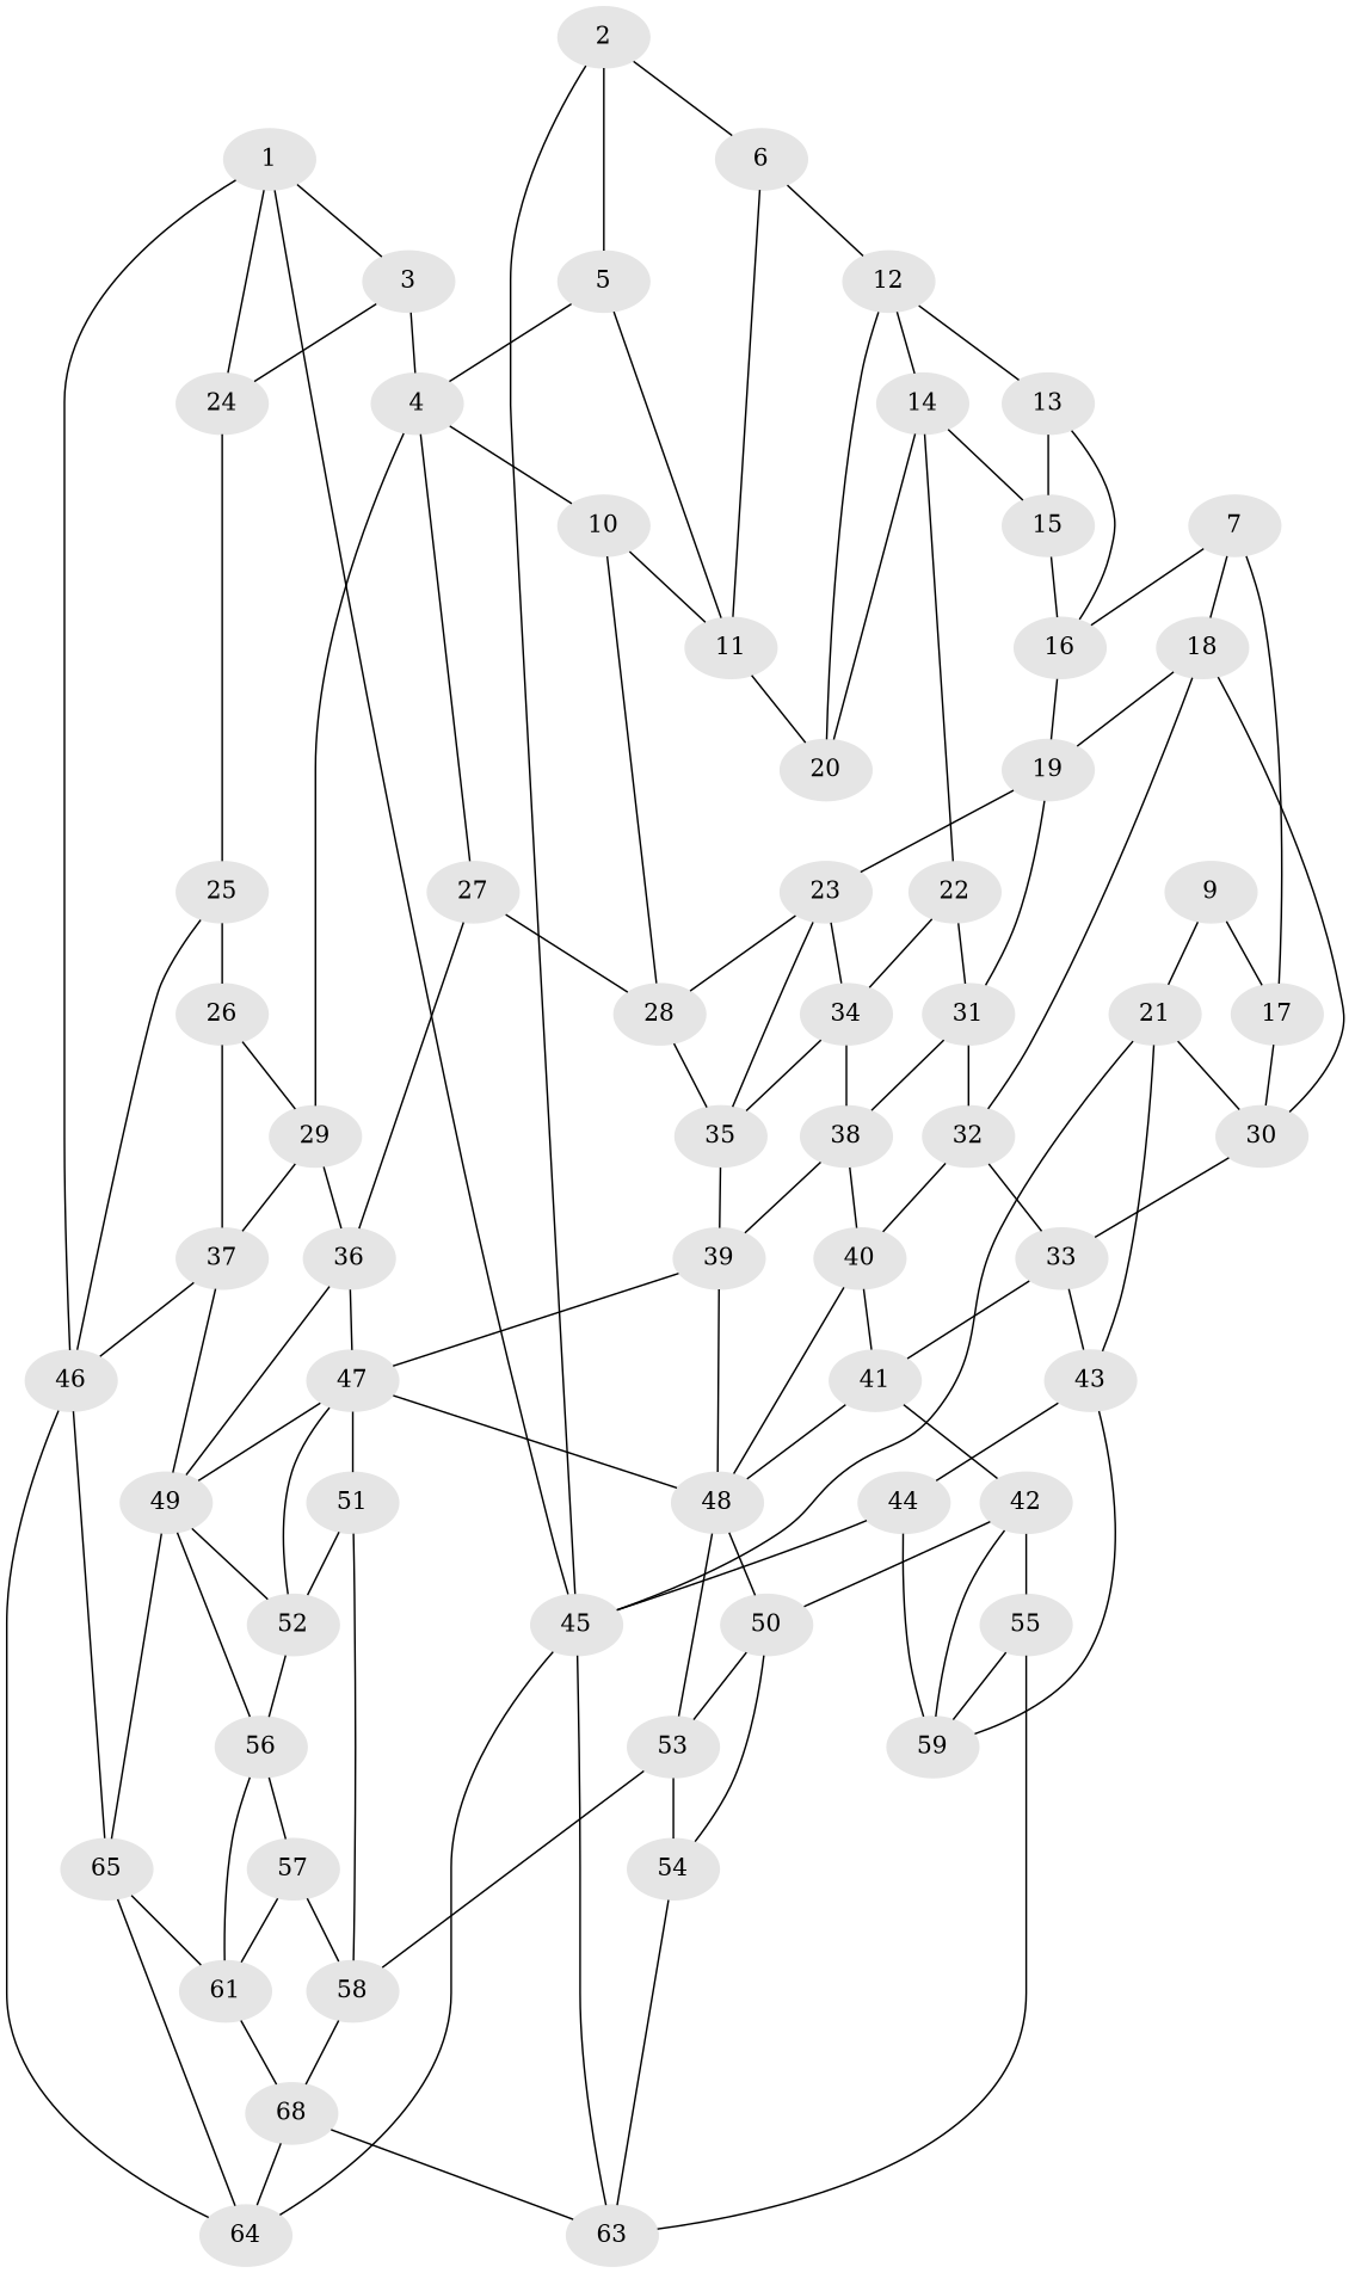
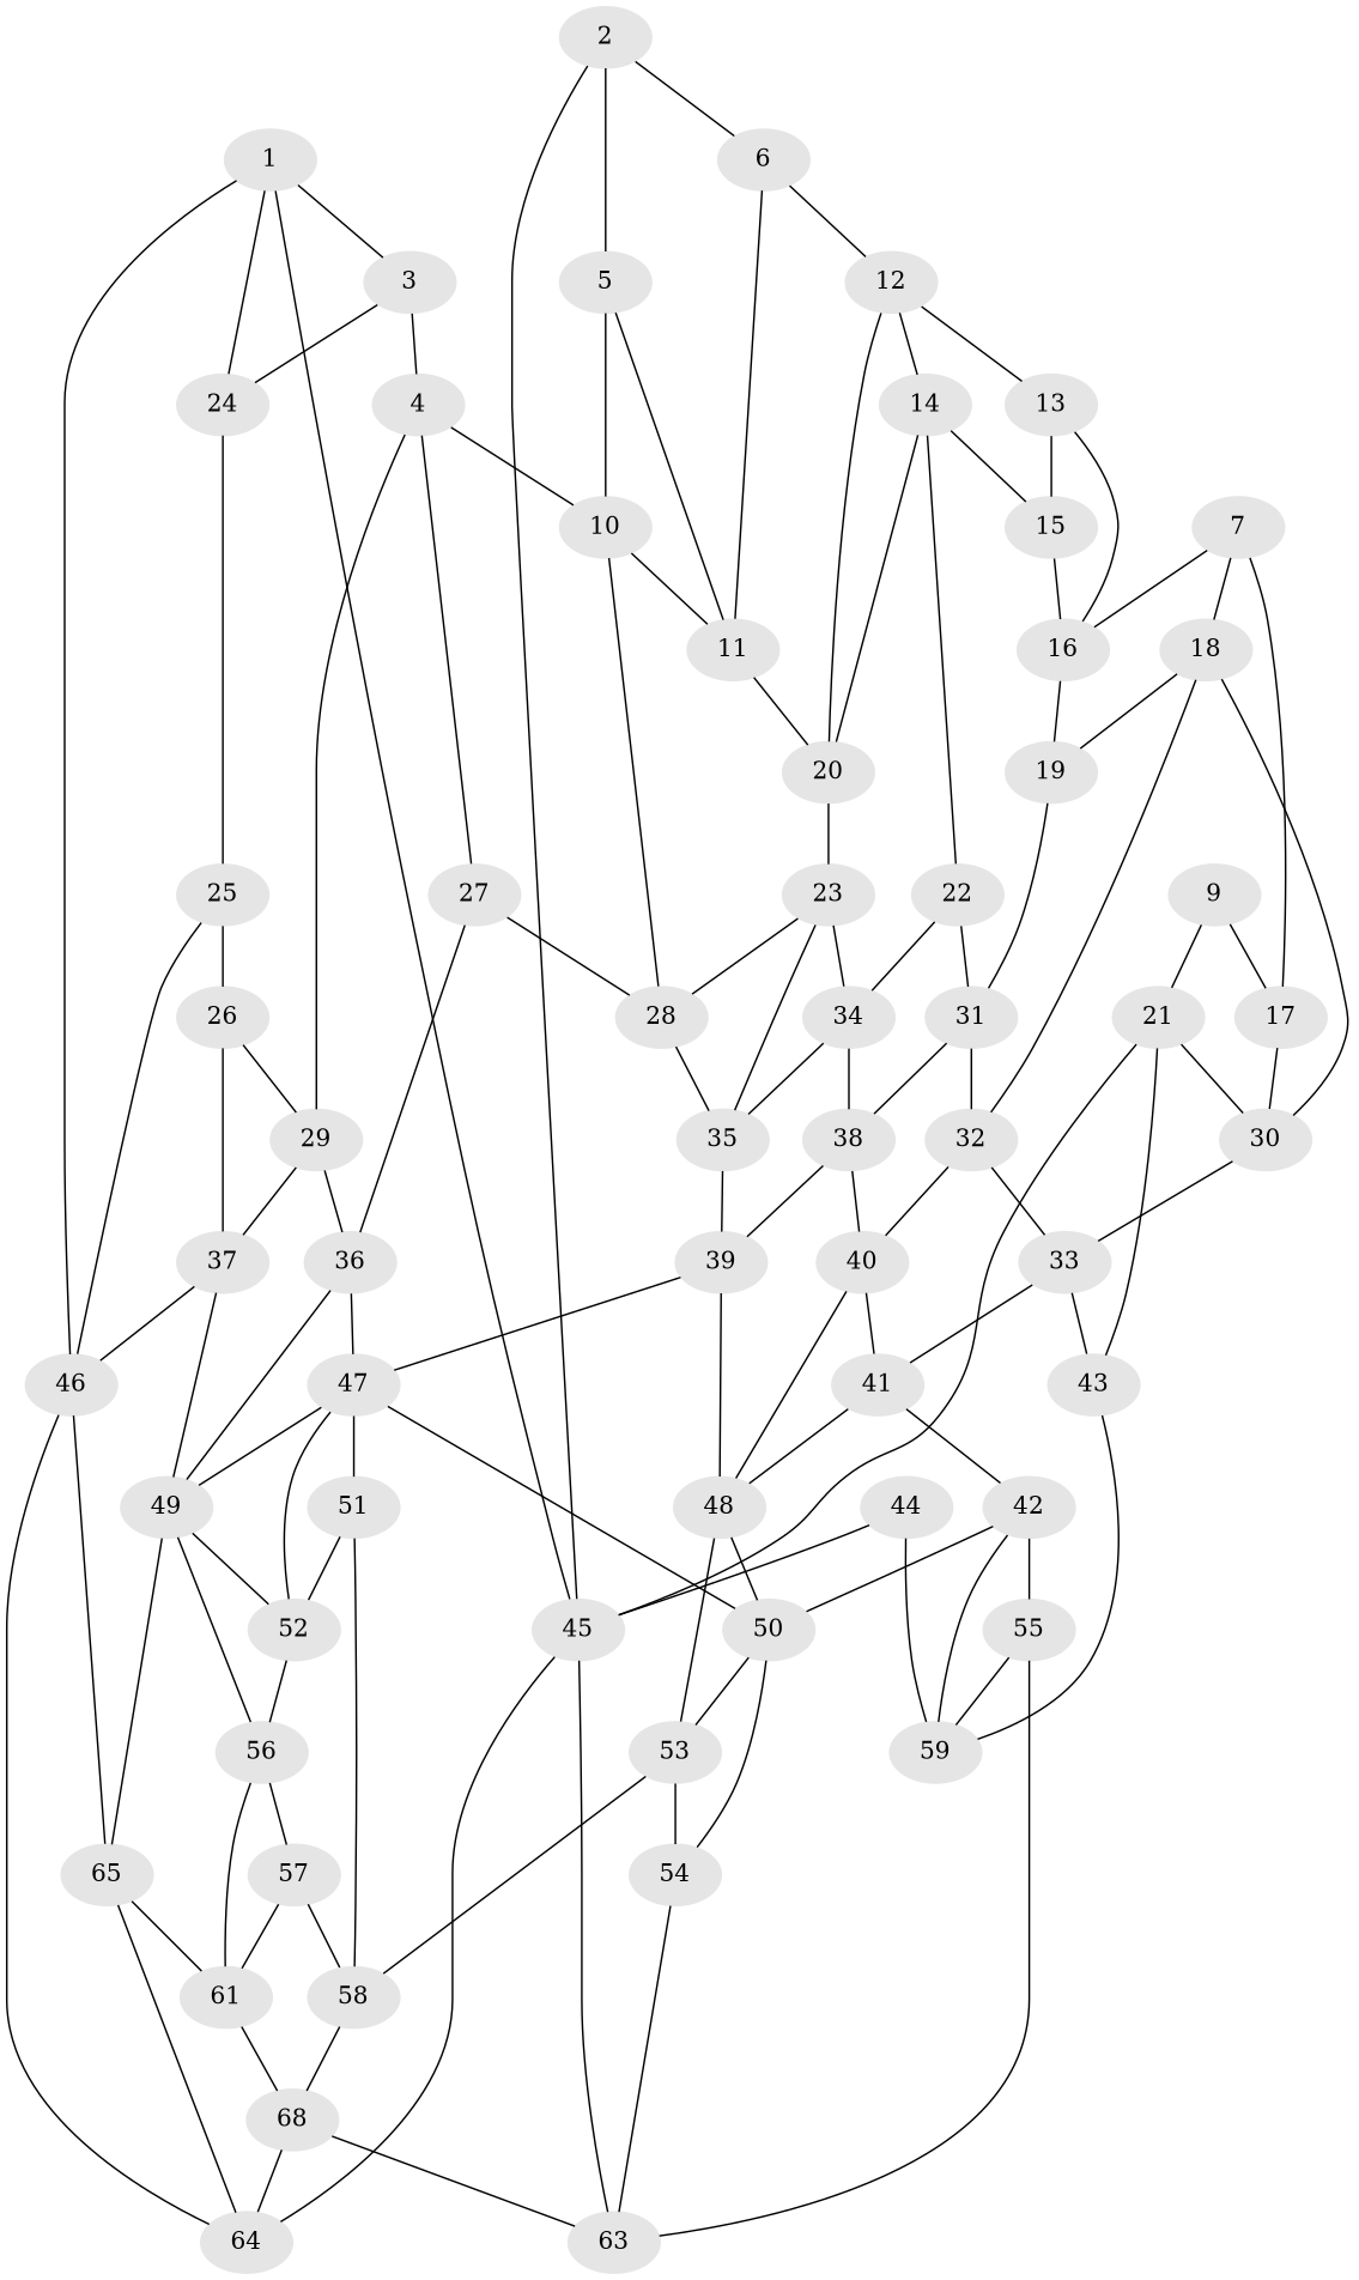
  graph {
    node [color=gray90 style=filled]
    edge [weight=1.0]
    1
    3
    24
    45
    46
    4
    25
    63
    64
    n10 [label=65]
    2
    5
    6
    10
    11
    12
    27
    29
    28
    36
    37
    20
    13
    14
    7
    16
    17
    18
    19
    30
    32
    9
    21
    43
    35
    23
    15
    22
    31
    34
    33
    40
    38
    59
    44
    39
    26
    49
    47
    41
    48
    42
    51
    52
    56
    50
    53
    55
    54
    61
    58
    57
    n63 [label=68]
    1 -- 3
    1 -- 24
    1 -- 45
    1 -- 46
    3 -- 24
    3 -- 4
    24 -- 25
    45 -- 63
    45 -- 64
    46 -- 64
    46 -- n10
    4 -- 10
    4 -- 27
    4 -- 29
    25 -- 46
    25 -- 26
    n10 -- 64
    n10 -- 61
    2 -- 45
    2 -- 5
    2 -- 6
-   5 -- 4
+   5 -- 10
    5 -- 11
    6 -- 11
    6 -- 12
    10 -- 11
    10 -- 28
    11 -- 20
    12 -- 20
    12 -- 13
    12 -- 14
    27 -- 28
    27 -- 36
    29 -- 36
    29 -- 37
    28 -- 35
    36 -- 49
    36 -- 47
    37 -- 46
    37 -- 49
-   19 -- 23
+   20 -- 23
    13 -- 16
    13 -- 15
    14 -- 20
    14 -- 15
    14 -- 22
    7 -- 16
    7 -- 17
    7 -- 18
    16 -- 19
    17 -- 30
    18 -- 19
    18 -- 30
    18 -- 32
    19 -- 31
    30 -- 33
    32 -- 33
    32 -- 40
    9 -- 17
    9 -- 21
    21 -- 45
    21 -- 30
    21 -- 43
    43 -- 59
-   43 -- 44
    35 -- 39
    23 -- 28
    23 -- 35
    23 -- 34
    15 -- 16
    22 -- 31
    22 -- 34
    31 -- 32
    31 -- 38
    34 -- 35
    34 -- 38
    33 -- 43
    33 -- 41
    40 -- 41
    40 -- 48
    38 -- 40
    38 -- 39
    44 -- 45
    44 -- 59
    39 -- 47
    39 -- 48
    26 -- 29
    26 -- 37
    49 -- n10
    49 -- 52
    49 -- 56
    47 -- 49
-   47 -- 48
+   47 -- 50
    47 -- 51
    47 -- 52
    41 -- 48
    41 -- 42
    48 -- 50
    48 -- 53
    42 -- 59
    42 -- 50
    42 -- 55
    51 -- 52
    51 -- 58
    52 -- 56
    56 -- 61
    56 -- 57
    50 -- 53
    50 -- 54
    53 -- 54
    53 -- 58
    55 -- 63
    55 -- 59
    54 -- 63
    61 -- n63
    58 -- n63
    57 -- 61
    57 -- 58
    n63 -- 63
    n63 -- 64
  }
